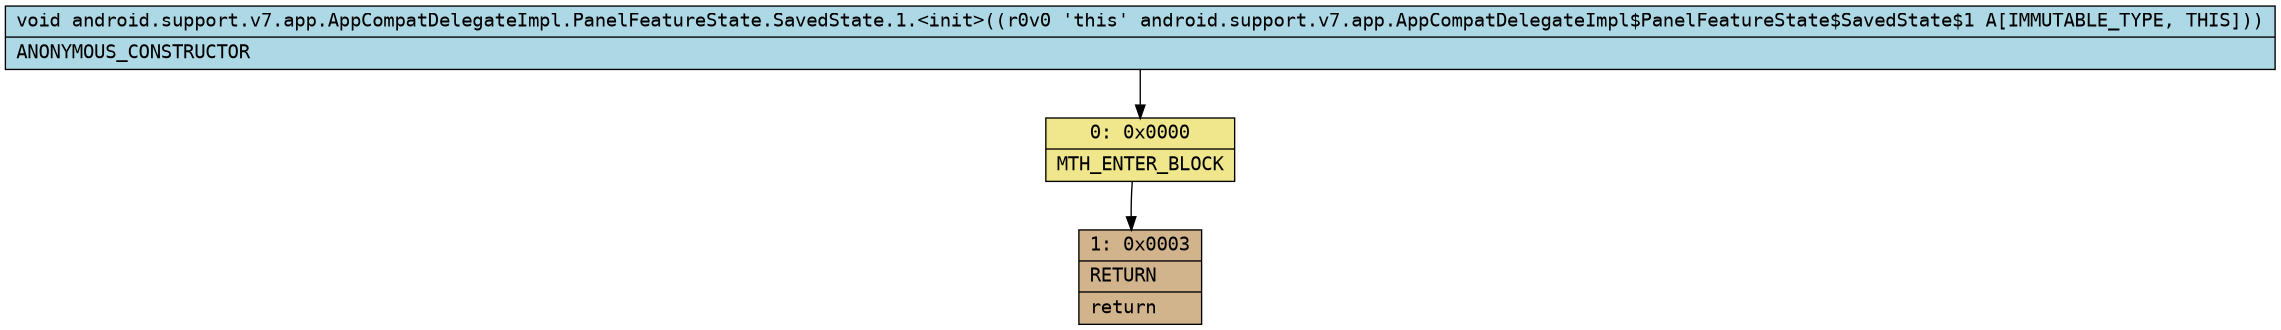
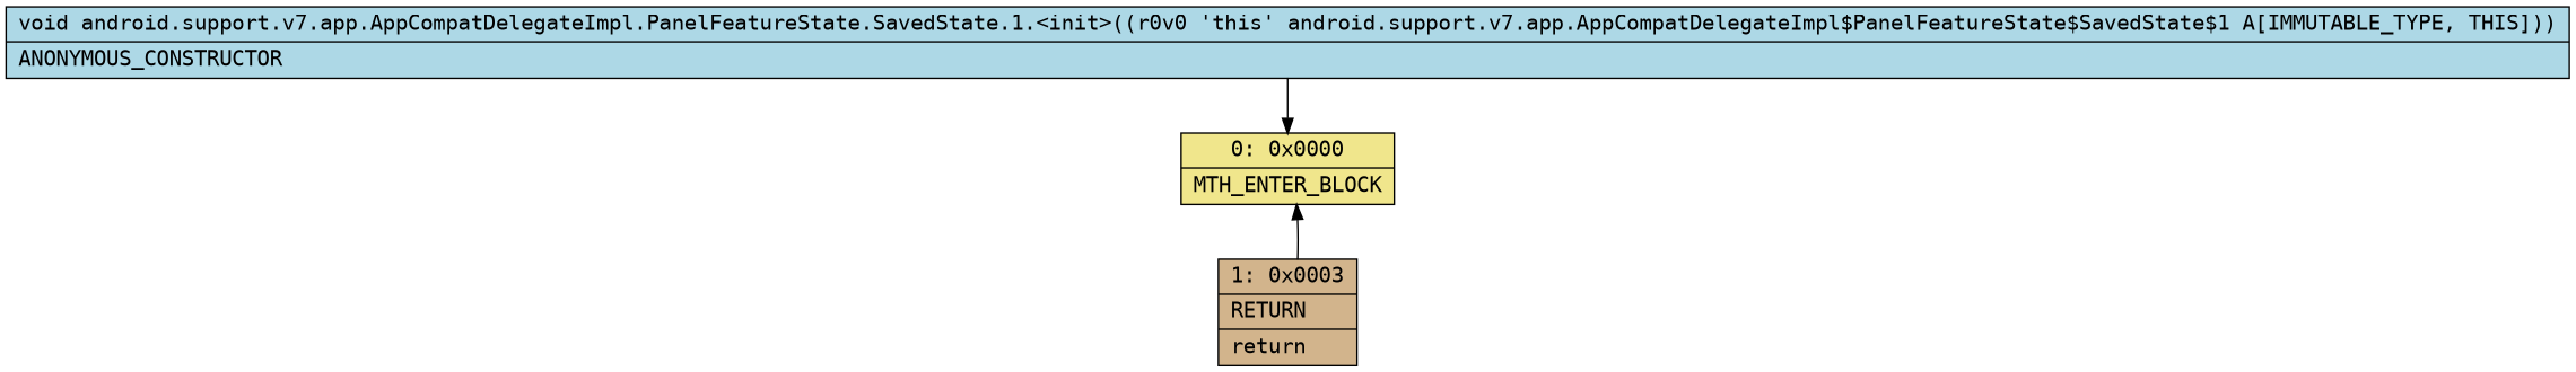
  digraph {
    fontname="DejaVu Sans Mono"
    node [shape=record style=filled fontname="DejaVu Sans Mono"]
    edge [fontname="DejaVu Sans Mono"]
    n1 [label="{0\:\ 0x0000|MTH_ENTER_BLOCK\l}" fillcolor=khaki]
    n2 [label="{1\:\ 0x0003|RETURN\l|return\l}" fillcolor=tan]
    n3 [label="{void android.support.v7.app.AppCompatDelegateImpl.PanelFeatureState.SavedState.1.\<init\>((r0v0 'this' android.support.v7.app.AppCompatDelegateImpl$PanelFeatureState$SavedState$1 A[IMMUTABLE_TYPE, THIS]))  | ANONYMOUS_CONSTRUCTOR\l}" fillcolor=lightblue]
-   n1 -> n2
+   n2 -> n1
    n3 -> n1
  }
